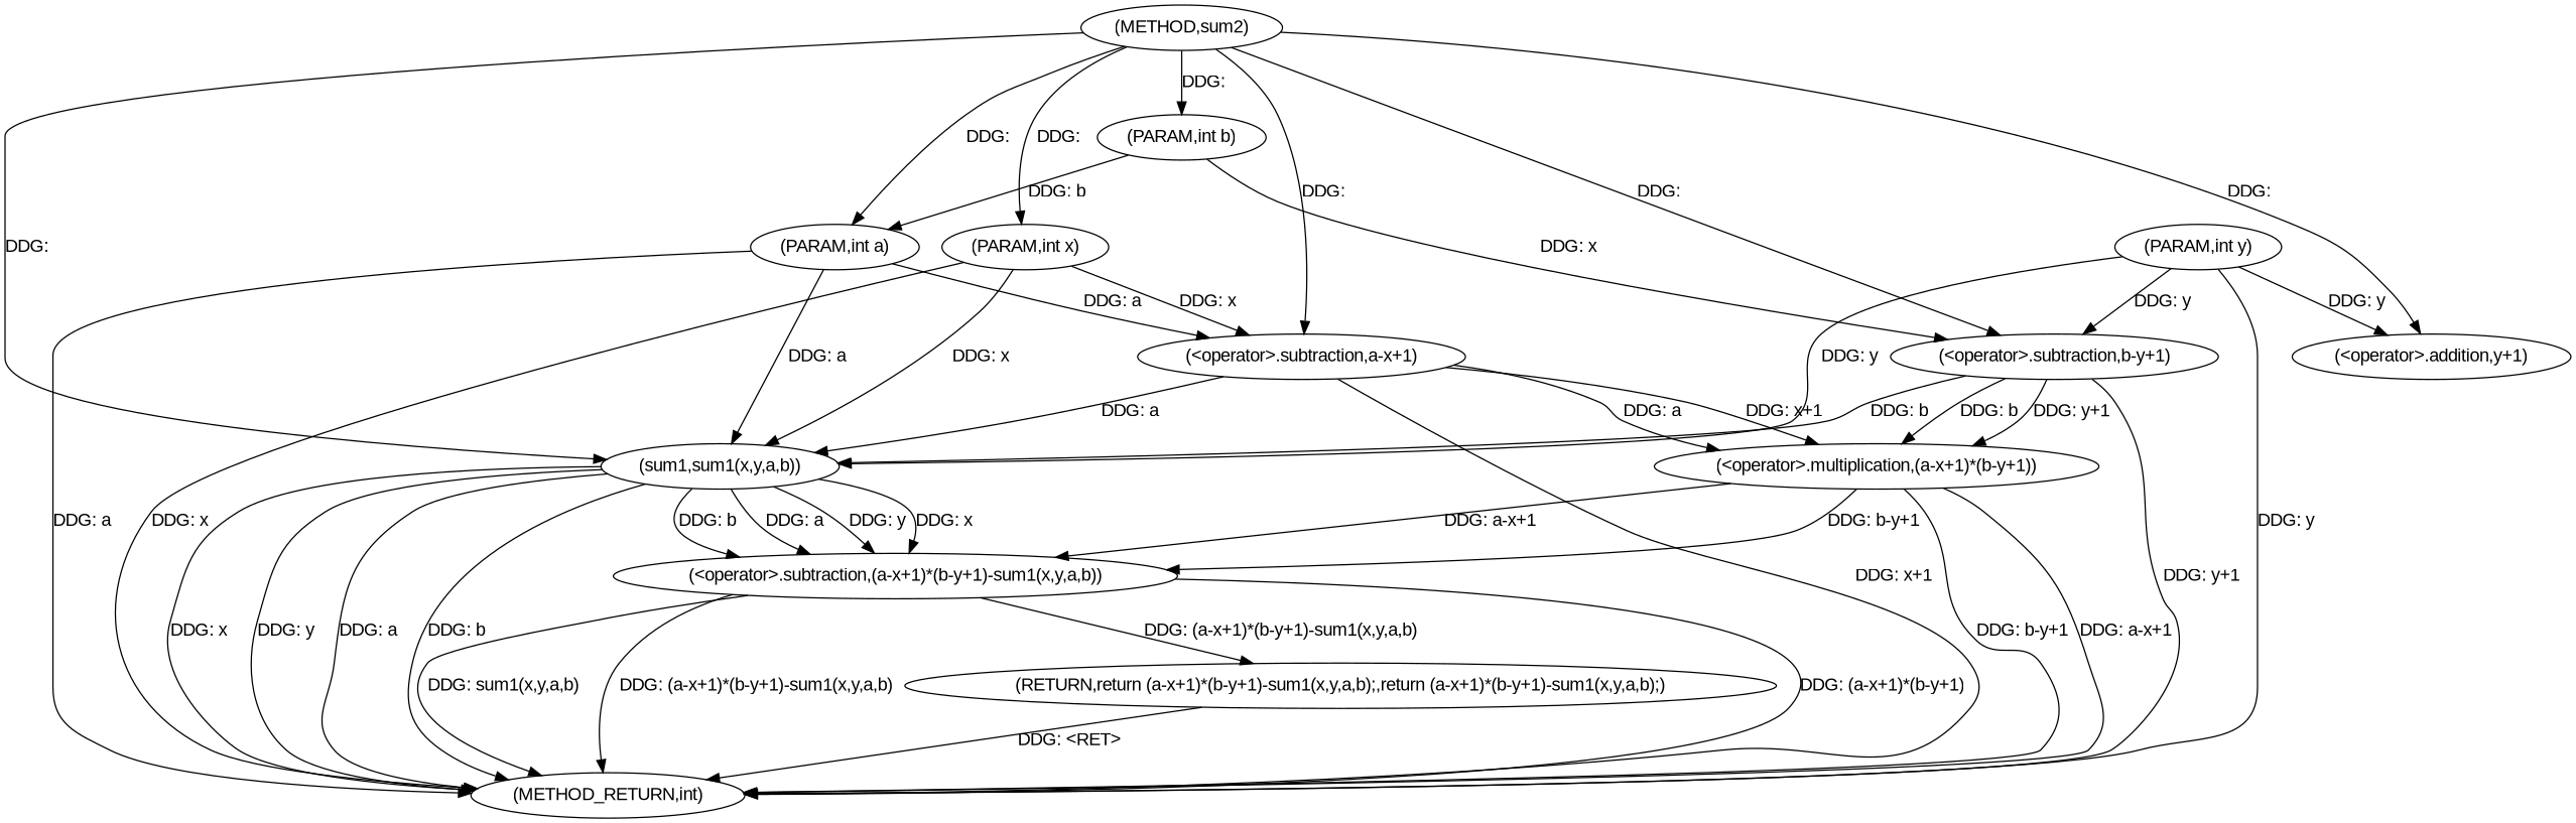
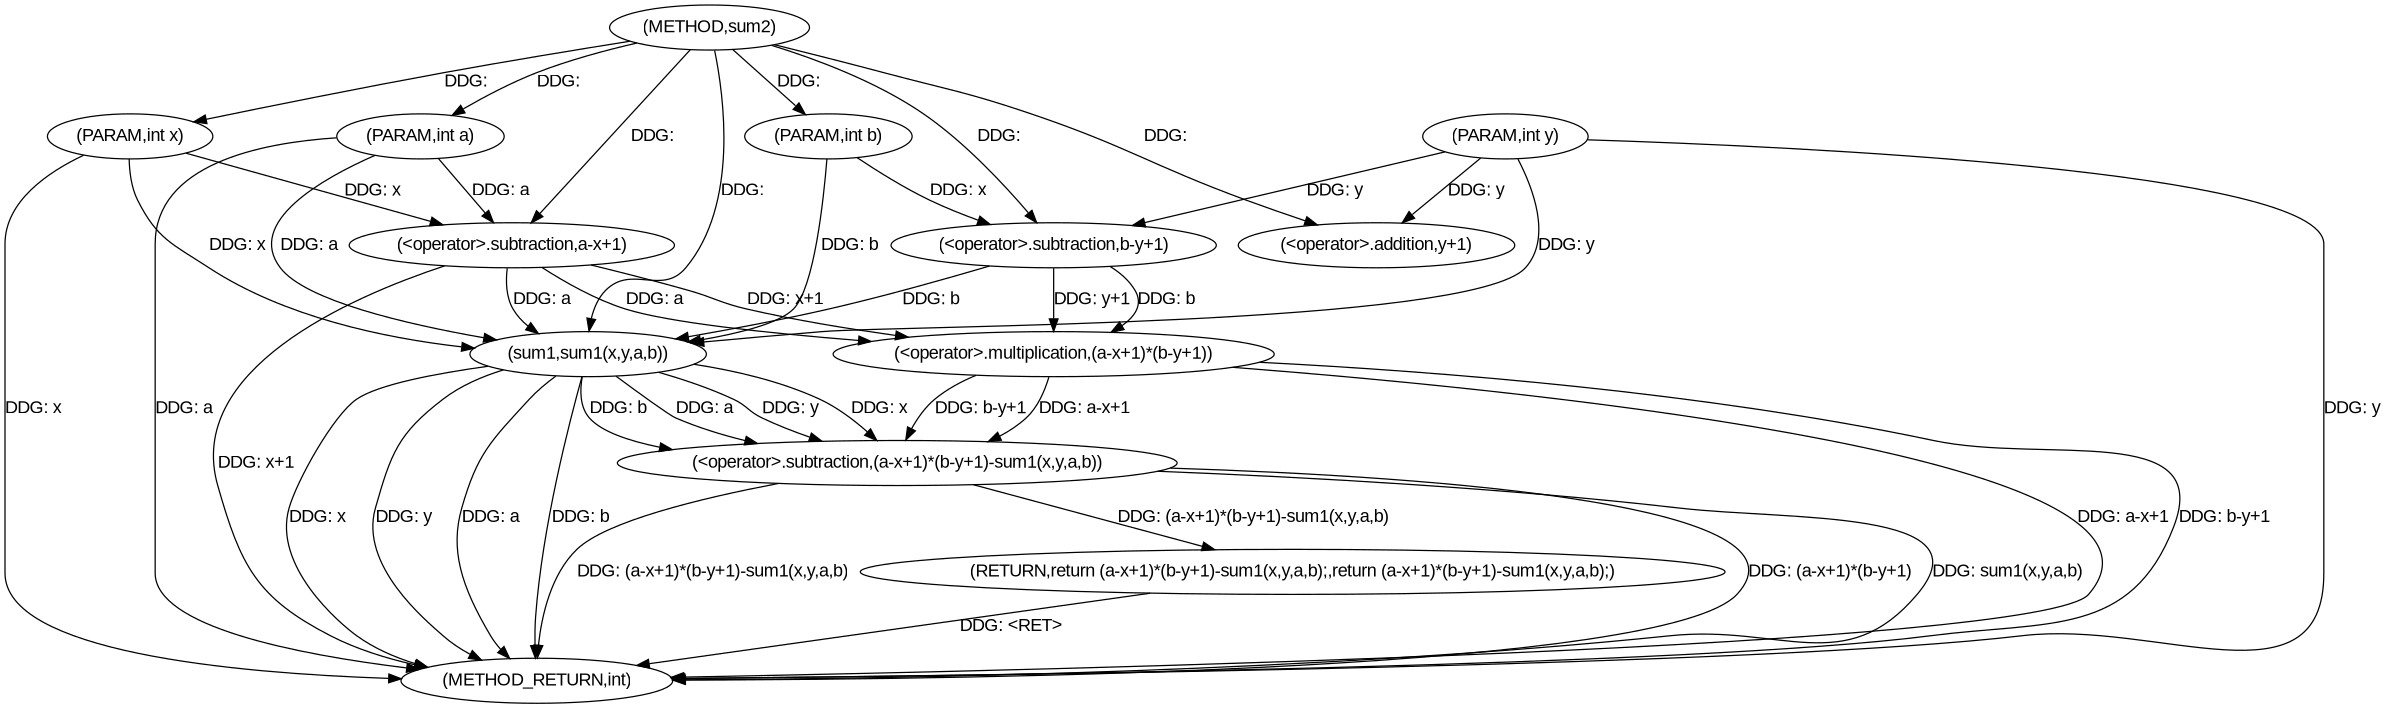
  digraph {
    fontname="Liberation Sans"
    node [fontname="Liberation Sans"]
    edge [fontname="Liberation Sans"]
    n1 [label="(METHOD,sum2)"]
    n2 [label="(PARAM,int x)"]
    n3 [label="(PARAM,int a)"]
    n4 [label="(PARAM,int b)"]
    n5 [label="(sum1,sum1(x,y,a,b))"]
    n6 [label="(<operator>.subtraction,a-x+1)"]
    n7 [label="(<operator>.subtraction,b-y+1)"]
    n8 [label="(<operator>.addition,y+1)"]
    n9 [label="(METHOD_RETURN,int)"]
    n10 [label="(PARAM,int y)"]
    n11 [label="(<operator>.subtraction,(a-x+1)*(b-y+1)-sum1(x,y,a,b))"]
    n12 [label="(<operator>.multiplication,(a-x+1)*(b-y+1))"]
    n13 [label="(RETURN,return (a-x+1)*(b-y+1)-sum1(x,y,a,b);,return (a-x+1)*(b-y+1)-sum1(x,y,a,b);)"]
    n1 -> n2 [label="DDG: "]
    n1 -> n3 [label="DDG: "]
    n1 -> n4 [label="DDG: "]
    n1 -> n5 [label="DDG: "]
    n1 -> n6 [label="DDG: "]
    n1 -> n7 [label="DDG: "]
    n1 -> n8 [label="DDG: "]
    n2 -> n5 [label="DDG: x"]
    n2 -> n6 [label="DDG: x"]
    n2 -> n9 [label="DDG: x"]
    n3 -> n5 [label="DDG: a"]
    n3 -> n6 [label="DDG: a"]
    n3 -> n9 [label="DDG: a"]
-   n4 -> n3 [label="DDG: b"]
+   n4 -> n5 [label="DDG: b"]
    n4 -> n7 [label="DDG: x"]
    n5 -> n9 [label="DDG: x"]
    n5 -> n9 [label="DDG: y"]
    n5 -> n9 [label="DDG: a"]
    n5 -> n9 [label="DDG: b"]
    n5 -> n11 [label="DDG: b"]
    n5 -> n11 [label="DDG: a"]
    n5 -> n11 [label="DDG: y"]
    n5 -> n11 [label="DDG: x"]
    n6 -> n5 [label="DDG: a"]
    n6 -> n9 [label="DDG: x+1"]
    n6 -> n12 [label="DDG: x+1"]
    n6 -> n12 [label="DDG: a"]
    n7 -> n5 [label="DDG: b"]
-   n7 -> n9 [label="DDG: y+1"]
    n7 -> n12 [label="DDG: b"]
    n7 -> n12 [label="DDG: y+1"]
    n10 -> n5 [label="DDG: y"]
    n10 -> n7 [label="DDG: y"]
    n10 -> n8 [label="DDG: y"]
    n10 -> n9 [label="DDG: y"]
    n11 -> n9 [label="DDG: (a-x+1)*(b-y+1)"]
    n11 -> n9 [label="DDG: sum1(x,y,a,b)"]
    n11 -> n9 [label="DDG: (a-x+1)*(b-y+1)-sum1(x,y,a,b)"]
    n11 -> n13 [label="DDG: (a-x+1)*(b-y+1)-sum1(x,y,a,b)"]
    n12 -> n9 [label="DDG: a-x+1"]
    n12 -> n9 [label="DDG: b-y+1"]
    n12 -> n11 [label="DDG: b-y+1"]
    n12 -> n11 [label="DDG: a-x+1"]
    n13 -> n9 [label="DDG: <RET>"]
  }
